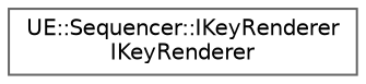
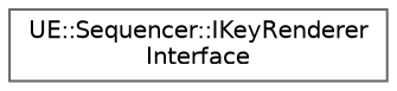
  digraph {
    rankdir=LR
-   n1 [color=grey40 fillcolor=white fontname=Helvetica fontsize=10 height=0.2 label="UE::Sequencer::IKeyRenderer\lIKeyRenderer" shape=box style=filled width=0.4]
+   n1 [color=grey40 fillcolor=white fontname=Helvetica fontsize=10 height=0.2 label="UE::Sequencer::IKeyRenderer\lInterface" shape=box style=filled width=0.4]
  }
